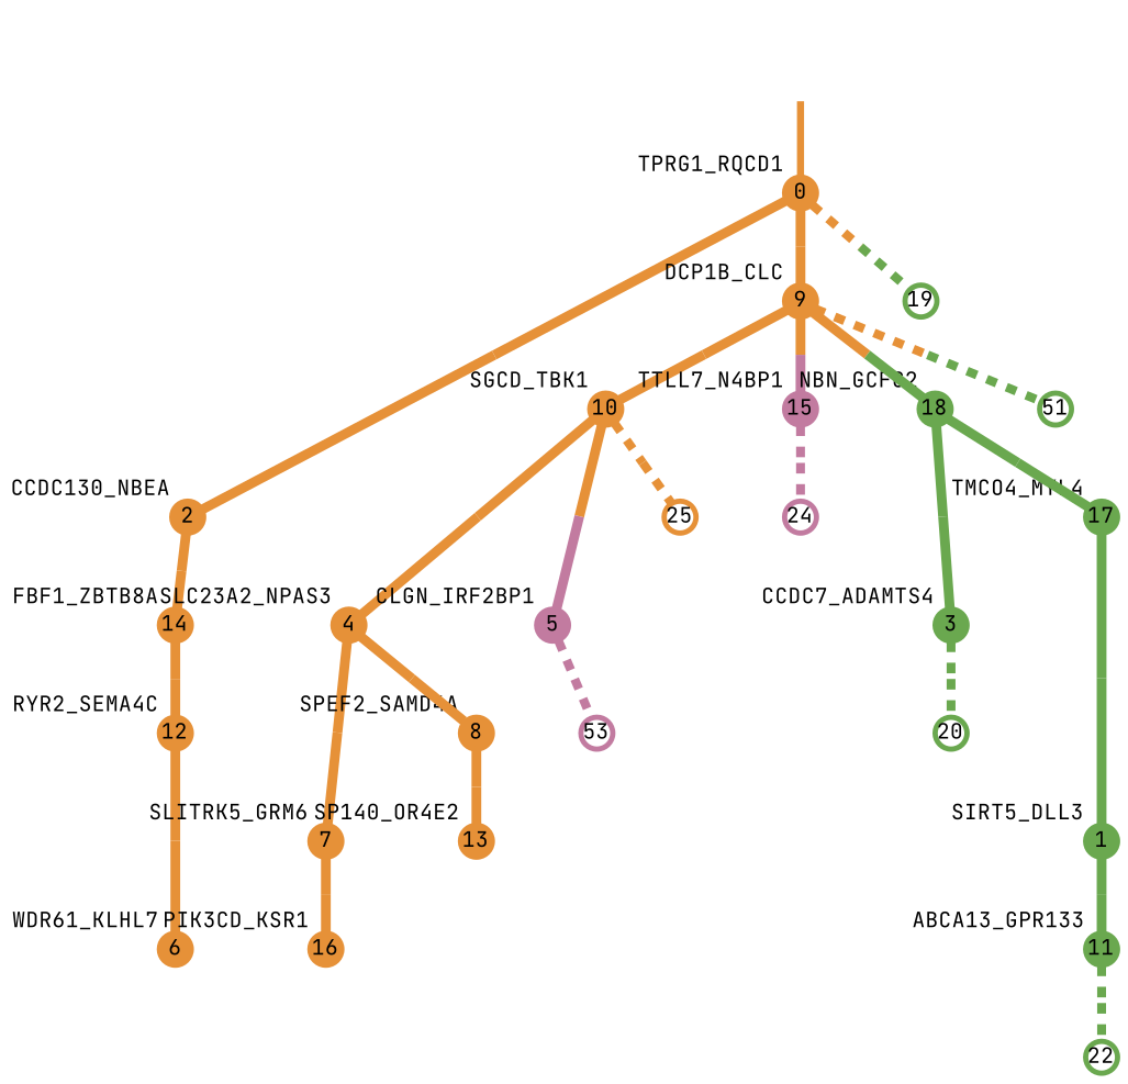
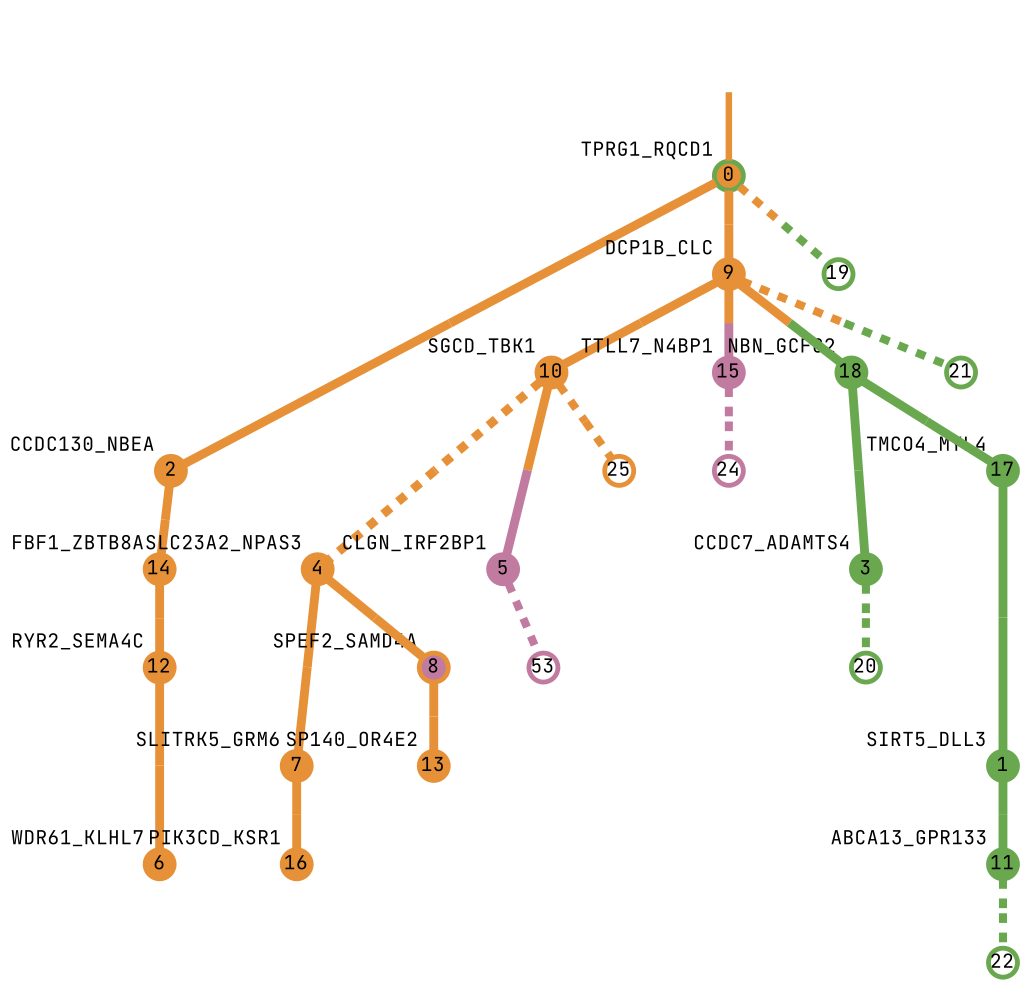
  strict digraph {
    fontname="JetBrains Mono"
    forcelabels=true
    nodesep=0.7
    rankdir=TB
    ranksep=0.6
    splines=false
    node [color="#e69138ff" fillcolor="#e69138ff" fixedsize=true fontname="JetBrains Mono" fontsize="12pt" penwidth=3 shape=circle style=filled]
    edge [arrowsize=0 color="#e69138ff;0.5:#e69138ff" fontname="JetBrains Mono" minlen=1.2777777910232544 penwidth=5.5 style=solid]
-   0 [height=0.25 xlabel=TPRG1_RQCD1]
+   0 [color="#6aa84fff" height=0.25 xlabel=TPRG1_RQCD1]
    2 [height=0.25 xlabel=CCDC130_NBEA]
    9 [height=0.25 xlabel=DCP1B_CLC]
    19 [color="#6aa84fff" fillcolor="#6aa84fff" height=0.25 style=solid]
    14 [height=0.25 xlabel=FBF1_ZBTB8A]
    10 [height=0.25 xlabel=SGCD_TBK1]
    15 [color="#c27ba0ff" fillcolor="#c27ba0ff" height=0.25 xlabel=TTLL7_N4BP1]
    18 [color="#6aa84fff" fillcolor="#6aa84fff" height=0.25 xlabel=NBN_GCFC2]
-   21 [color="#6aa84fff" fillcolor="#6aa84fff" height=0.25 style=solid label=51]
+   21 [color="#6aa84fff" fillcolor="#6aa84fff" height=0.25 style=solid]
    12 [height=0.25 xlabel=RYR2_SEMA4C]
    4 [height=0.25 xlabel=SLC23A2_NPAS3]
    5 [color="#c27ba0ff" fillcolor="#c27ba0ff" height=0.25 xlabel=CLGN_IRF2BP1]
    25 [height=0.25 style=solid]
    24 [color="#c27ba0ff" fillcolor="#c27ba0ff" height=0.25 style=solid]
    3 [color="#6aa84fff" fillcolor="#6aa84fff" height=0.25 xlabel=CCDC7_ADAMTS4]
    17 [color="#6aa84fff" fillcolor="#6aa84fff" height=0.25 xlabel=TMCO4_MYL4]
    1 [color="#6aa84fff" fillcolor="#6aa84fff" height=0.25 xlabel=SIRT5_DLL3]
    11 [color="#6aa84fff" fillcolor="#6aa84fff" height=0.25 xlabel=ABCA13_GPR133]
    22 [color="#6aa84fff" fillcolor="#6aa84fff" height=0.25 style=solid]
    6 [height=0.25 xlabel=WDR61_KLHL7]
    20 [color="#6aa84fff" fillcolor="#6aa84fff" height=0.25 style=solid]
    7 [height=0.25 xlabel=SLITRK5_GRM6]
-   8 [height=0.25 xlabel=SPEF2_SAMD4A]
+   8 [fillcolor="#c27ba0ff" height=0.25 xlabel=SPEF2_SAMD4A]
    16 [height=0.25 xlabel=PIK3CD_KSR1]
    13 [height=0.25 xlabel=SP140_OR4E2]
    n26 [color="#c27ba0ff" fillcolor="#c27ba0ff" height=0.25 label=53 style=solid]
    normal [style=invis xlabel=TPRG1_RQCD1 color="" fillcolor="" fixedsize="" fontsize="" shape=""]
    0 -> 2 [minlen=3.0]
    0 -> 9 [minlen=1.8888888359069824]
    0 -> 19 [color="#e69138ff;0.5:#6aa84fff" penwidth=5 style=dashed]
    2 -> 14 [minlen=1.6666667461395264]
    9 -> 10 [minlen=1.8888888359069824]
    9 -> 15 [color="#e69138ff;0.5:#c27ba0ff" minlen=1.6666667461395264]
    9 -> 18 [color="#e69138ff;0.5:#6aa84fff" minlen=1.5555555820465088]
    9 -> 21 [color="#e69138ff;0.5:#6aa84fff" penwidth=5 style=dashed]
    14 -> 12 [minlen=1.7777777910232544]
-   10 -> 4 [minlen=2.4444446563720703]
+   10 -> 4 [minlen=2.4444446563720703 style=dashed]
    10 -> 5 [color="#e69138ff;0.5:#c27ba0ff" minlen=2.3333334922790527]
    10 -> 25 [penwidth=5 style=dashed]
    15 -> 24 [color="#c27ba0ff;0.5:#c27ba0ff" penwidth=5 style=dashed]
    18 -> 3 [color="#6aa84fff;0.5:#6aa84fff" minlen=2.777777671813965]
    18 -> 17 [color="#6aa84fff;0.5:#6aa84fff" minlen=1.5555555820465088]
    12 -> 6 [minlen=2.222222328186035]
    4 -> 7 [minlen=2.0]
    4 -> 8 [minlen=1.8888888359069824]
    5 -> n26 [color="#c27ba0ff;0.5:#c27ba0ff" penwidth=5 style=dashed]
    3 -> 20 [color="#6aa84fff;0.5:#6aa84fff" penwidth=5 style=dashed]
    17 -> 1 [color="#6aa84fff;0.5:#6aa84fff" minlen=3.0]
    1 -> 11 [color="#6aa84fff;0.5:#6aa84fff" minlen=1.7777777910232544]
    11 -> 22 [color="#6aa84fff;0.5:#6aa84fff" penwidth=5 style=dashed]
    7 -> 16 [minlen=1.5555555820465088]
    8 -> 13 [minlen=1.6666667461395264]
    normal -> 0 [color="#e69138ff" penwidth=4 minlen=""]
  }
